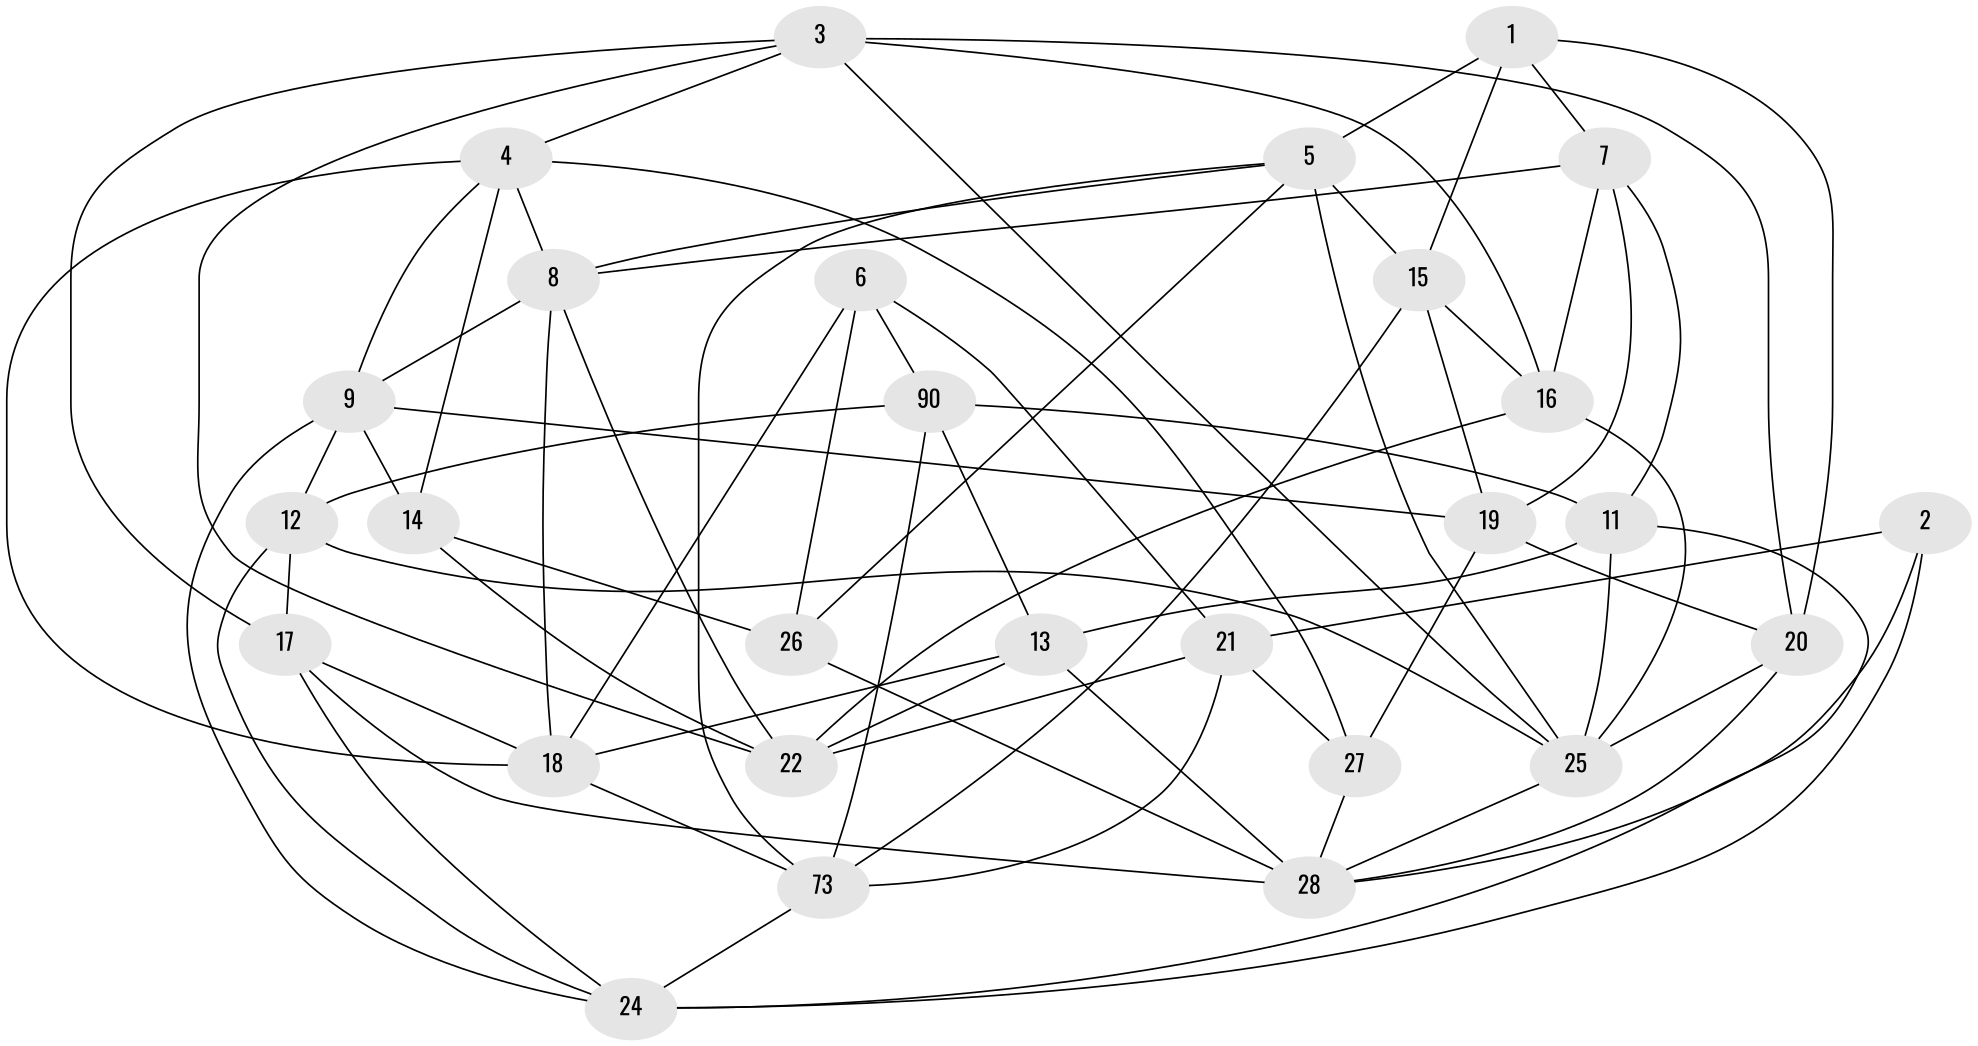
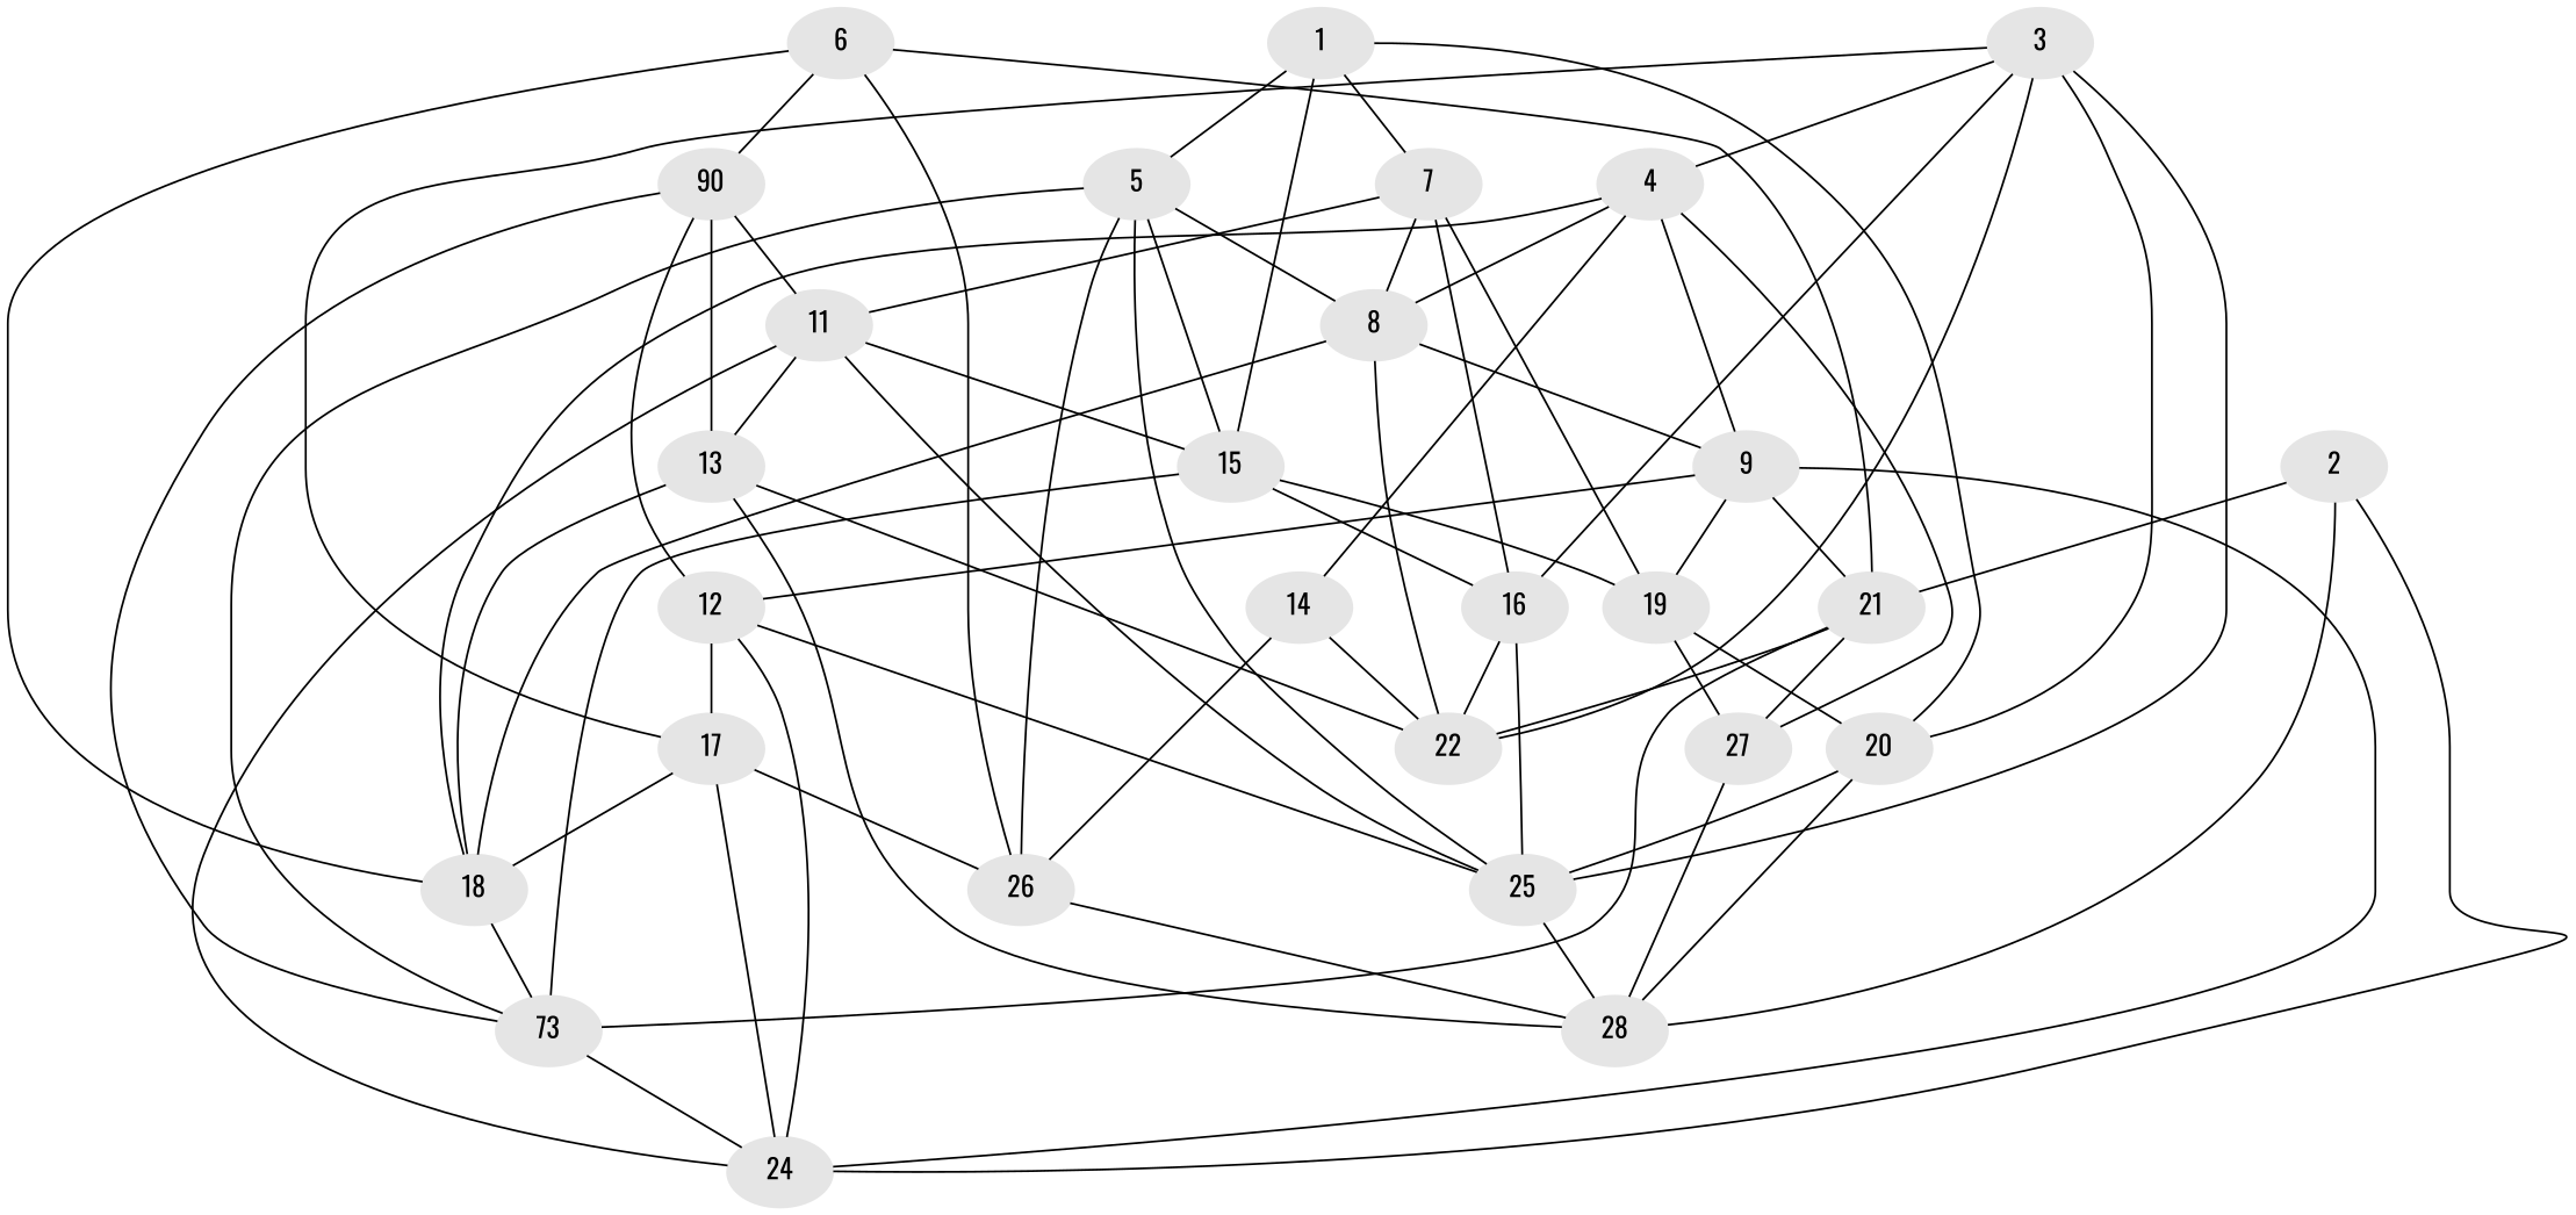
  graph {
    fontname=Oswald
    node [color=gray90 fontname=Oswald style=filled]
    edge [fontname=Oswald weight=1.0]
    1
    5
    7
    15
    20
    25
    8
    n8 [label=73]
    26
    16
    11
    19
    28
    2
    21
    24
    22
    27
    3
    4
    17
    9
    14
    18
    12
    6
    n27 [label=90]
    13
    1 -- 5
    1 -- 7
    1 -- 15
    1 -- 20
    5 -- 15
    5 -- 25
    5 -- 8
    5 -- n8
    5 -- 26
    7 -- 8
    7 -- 16 [weight=2.0]
    7 -- 11
    7 -- 19
    15 -- n8
    15 -- 16
    15 -- 19
    20 -- 25
    20 -- 28
    25 -- 28
    8 -- 22
    8 -- 9
    8 -- 18
    n8 -- 24
    26 -- 28
    16 -- 25
    16 -- 22
+   11 -- 15
    11 -- 25
    11 -- 24
    11 -- 13
    19 -- 20
    19 -- 27 [weight=2.0]
    2 -- 28
    2 -- 21 [weight=2.0]
    2 -- 24
    21 -- n8
    21 -- 22
    21 -- 27
    27 -- 28
    3 -- 20
    3 -- 25
    3 -- 16
    3 -- 22
    3 -- 4
    3 -- 17
    4 -- 8
    4 -- 27
    4 -- 9
    4 -- 14
    4 -- 18
-   17 -- 28 [weight=2.0]
+   17 -- 26 [weight=2.0]
    17 -- 24
    17 -- 18
    9 -- 19
    9 -- 24
-   9 -- 14
+   9 -- 21
    9 -- 12
    14 -- 26
    14 -- 22
    18 -- n8
    12 -- 25
    12 -- 24
    12 -- 17
    6 -- 26
    6 -- 21
    6 -- 18
    6 -- n27
    n27 -- n8
    n27 -- 11
    n27 -- 12
    n27 -- 13 [weight=2.0]
    13 -- 28
    13 -- 22
    13 -- 18
  }
